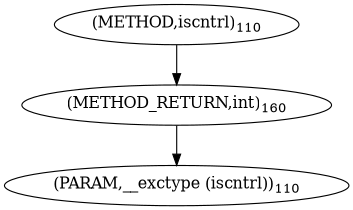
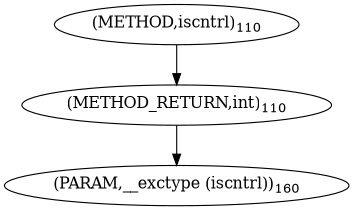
  digraph {
    n1 [label=<(METHOD,iscntrl)<SUB>110</SUB>>]
-   n2 [label=<(METHOD_RETURN,int)<SUB>160</SUB>>]
-   n3 [label=<(PARAM,__exctype (iscntrl))<SUB>110</SUB>>]
+   n2 [label=<(METHOD_RETURN,int)<SUB>110</SUB>>]
+   n3 [label=<(PARAM,__exctype (iscntrl))<SUB>160</SUB>>]
    n1 -> n2
    n2 -> n3
  }
